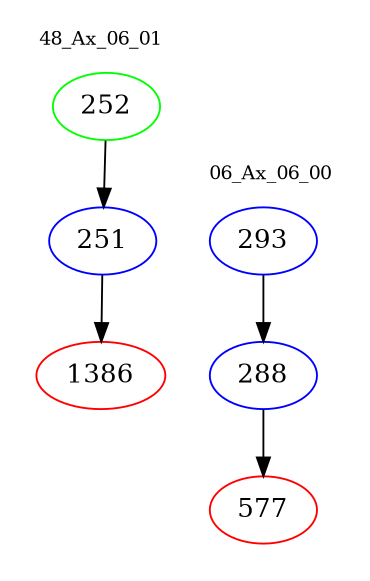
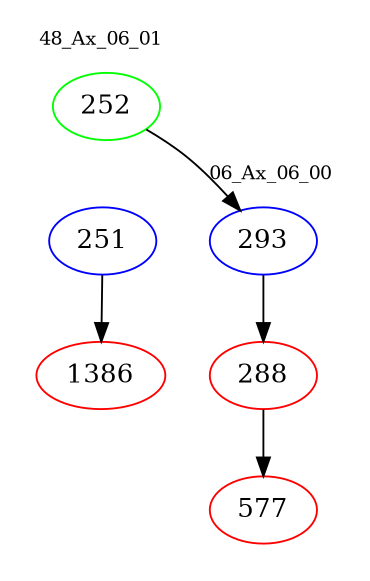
  digraph {
    node [color=blue]
    edge [color=black]
    n1 [label=293]
-   n2 [label=288]
+   n2 [color=red label=288]
    n3 [color=red label=577]
    n4 [color=green label=252]
    n5 [label=251]
    n6 [color=red label=1386]
    subgraph cluster_1 {
      color=white
      fontsize=10
      label="06_Ax_06_00"
      n1
      n2
      n3
    }
    subgraph cluster_2 {
      color=white
      fontsize=10
      label="48_Ax_06_01"
      n4
      n5
      n6
    }
    n1 -> n2
    n2 -> n3
-   n4 -> n5
+   n4 -> n1
    n5 -> n6
  }
